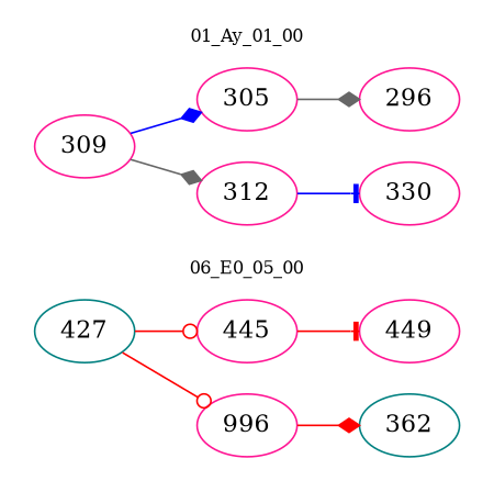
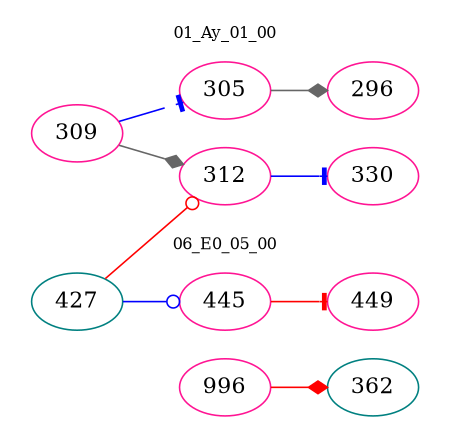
  digraph {
    rankdir=LR
    node [color=deeppink]
    edge [arrowhead=diamond color=red]
    n1 [label=309]
    n2 [label=305]
    n3 [label=312]
    n4 [label=296]
    n5 [label=330]
    n6 [color=teal label=427]
    n7 [label=996]
    n8 [label=445]
    n9 [color=teal label=362]
    n10 [label=449]
    subgraph cluster_1 {
      color=white
      fontsize=10
      label="01_Ay_01_00"
      n1
      n2
      n3
      n4
      n5
    }
    subgraph cluster_2 {
      color=white
      fontsize=10
      label="06_E0_05_00"
      n6
      n7
      n8
      n9
      n10
    }
-   n1 -> n2 [color=blue]
+   n1 -> n2 [arrowhead=tee color=blue]
    n1 -> n3 [color=gray40]
    n2 -> n4 [color=gray40]
    n3 -> n5 [arrowhead=tee color=blue]
-   n6 -> n7 [arrowhead=odot]
-   n6 -> n8 [arrowhead=odot]
+   n6 -> n3 [arrowhead=odot]
+   n6 -> n8 [arrowhead=odot color=blue]
    n7 -> n9
    n8 -> n10 [arrowhead=tee]
  }
